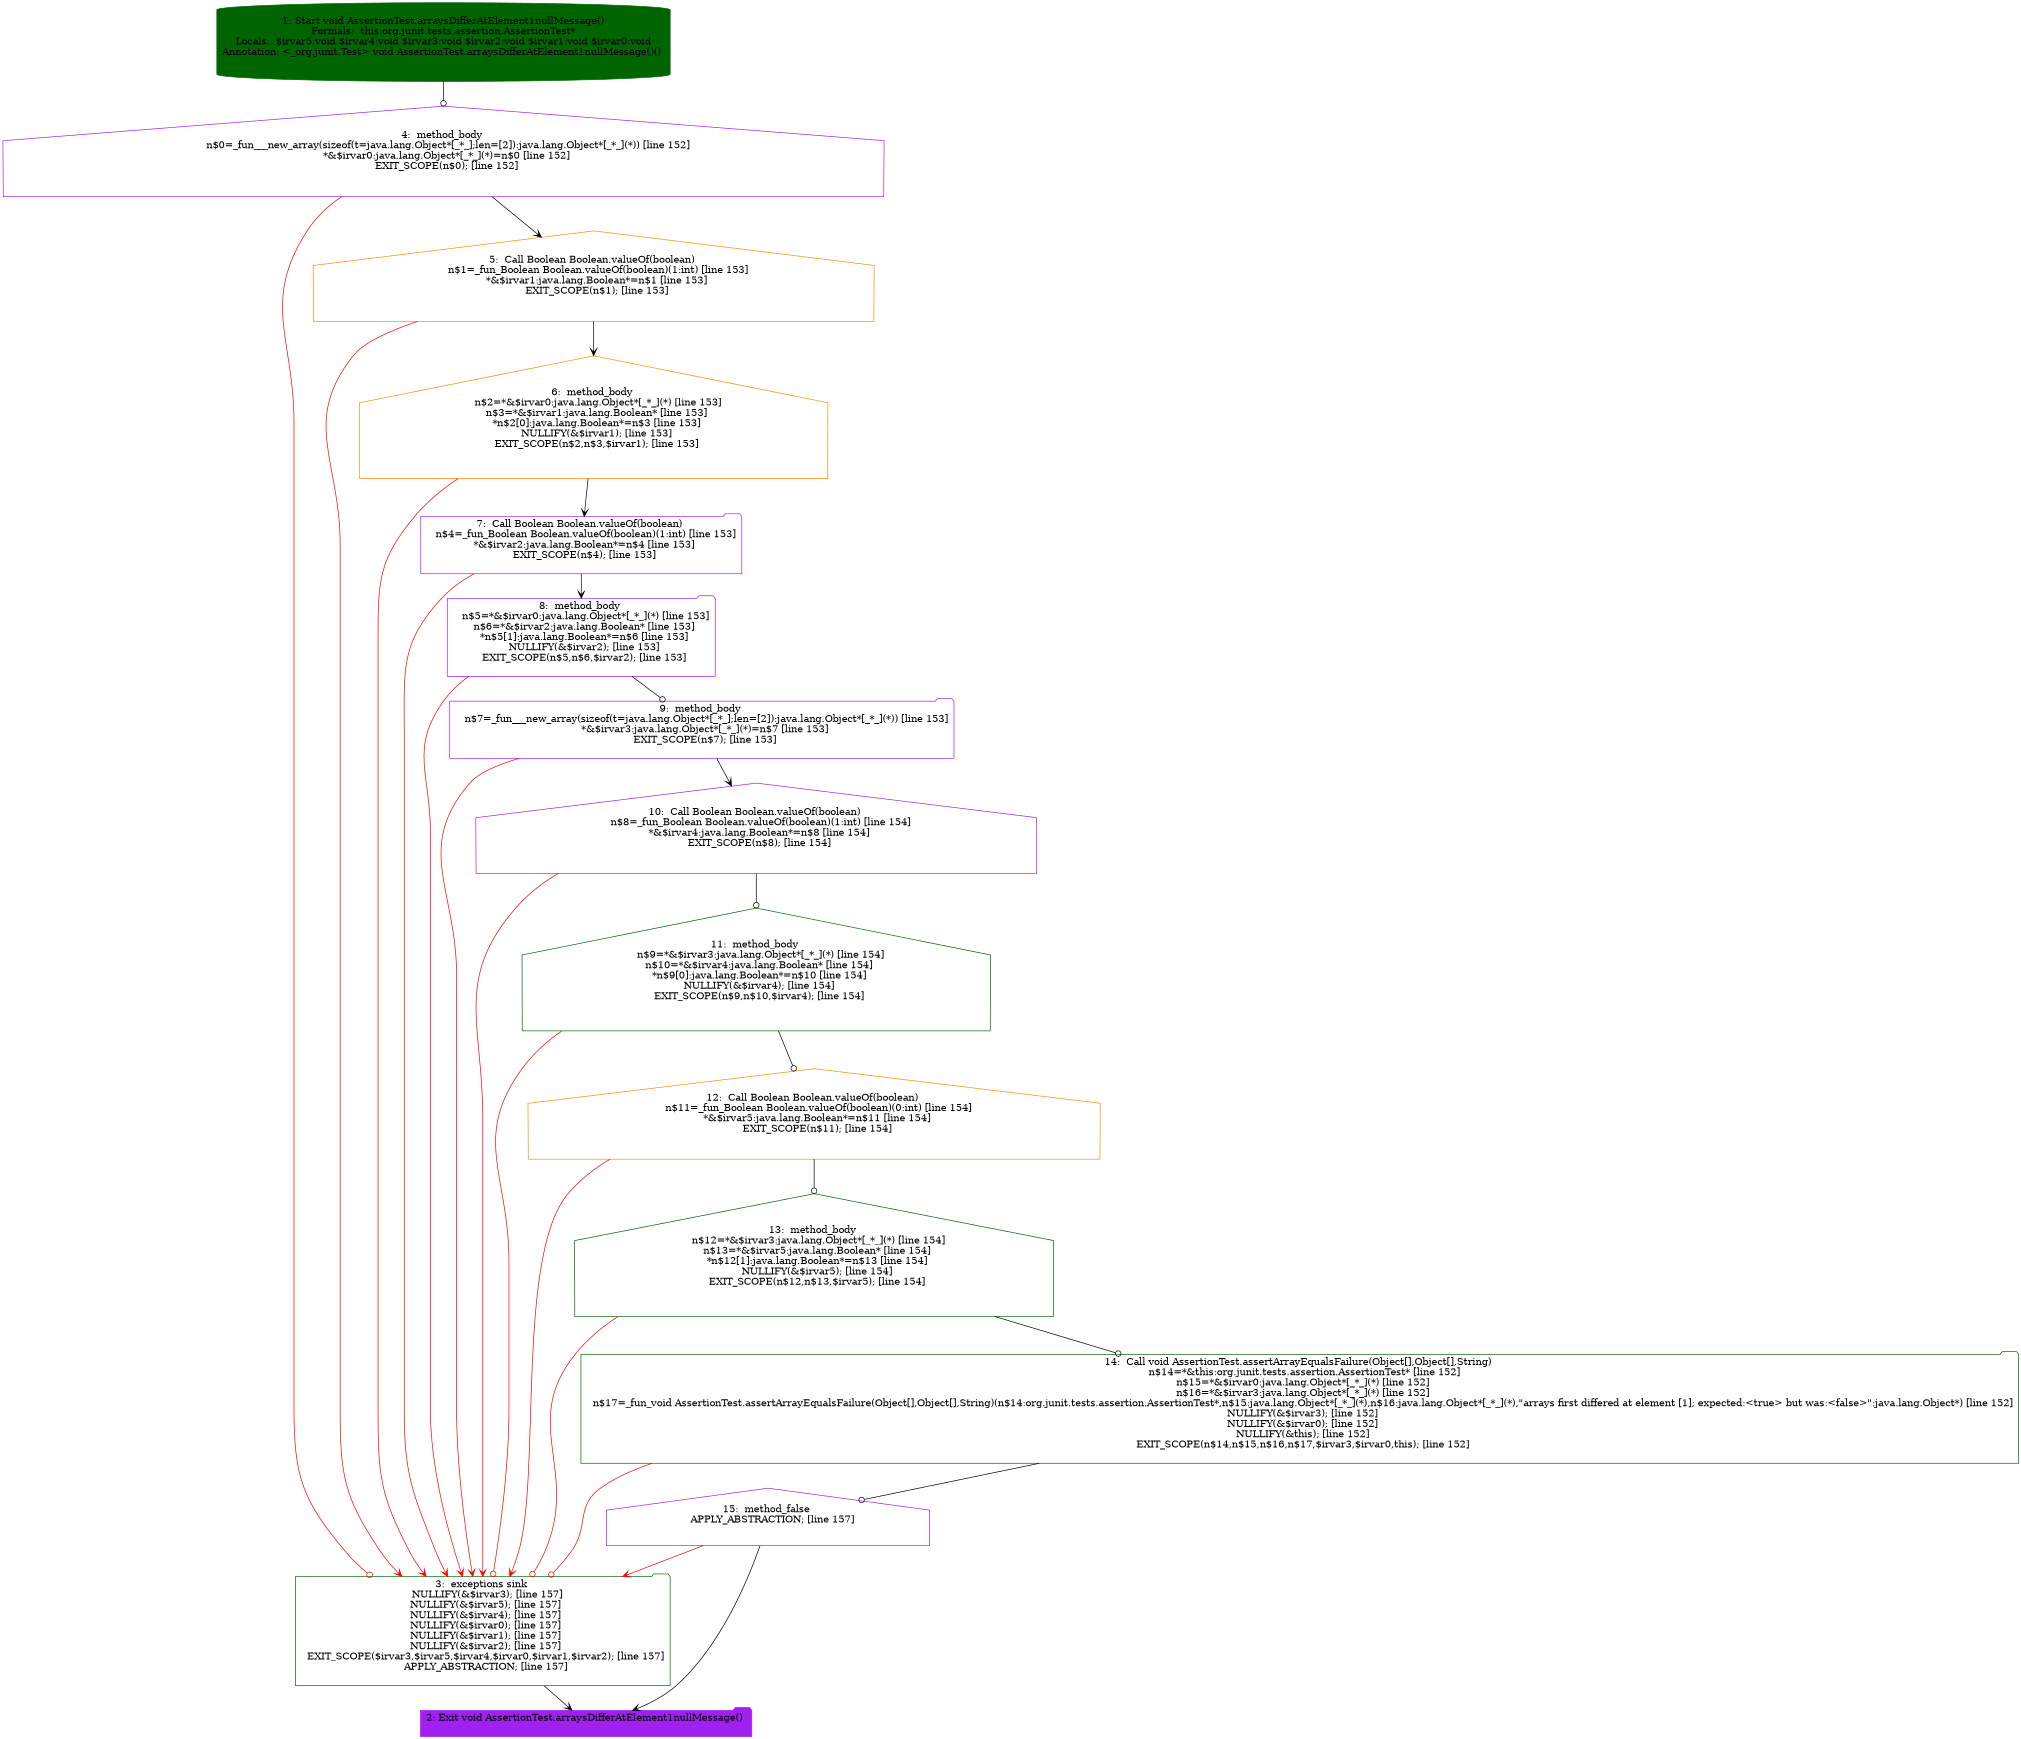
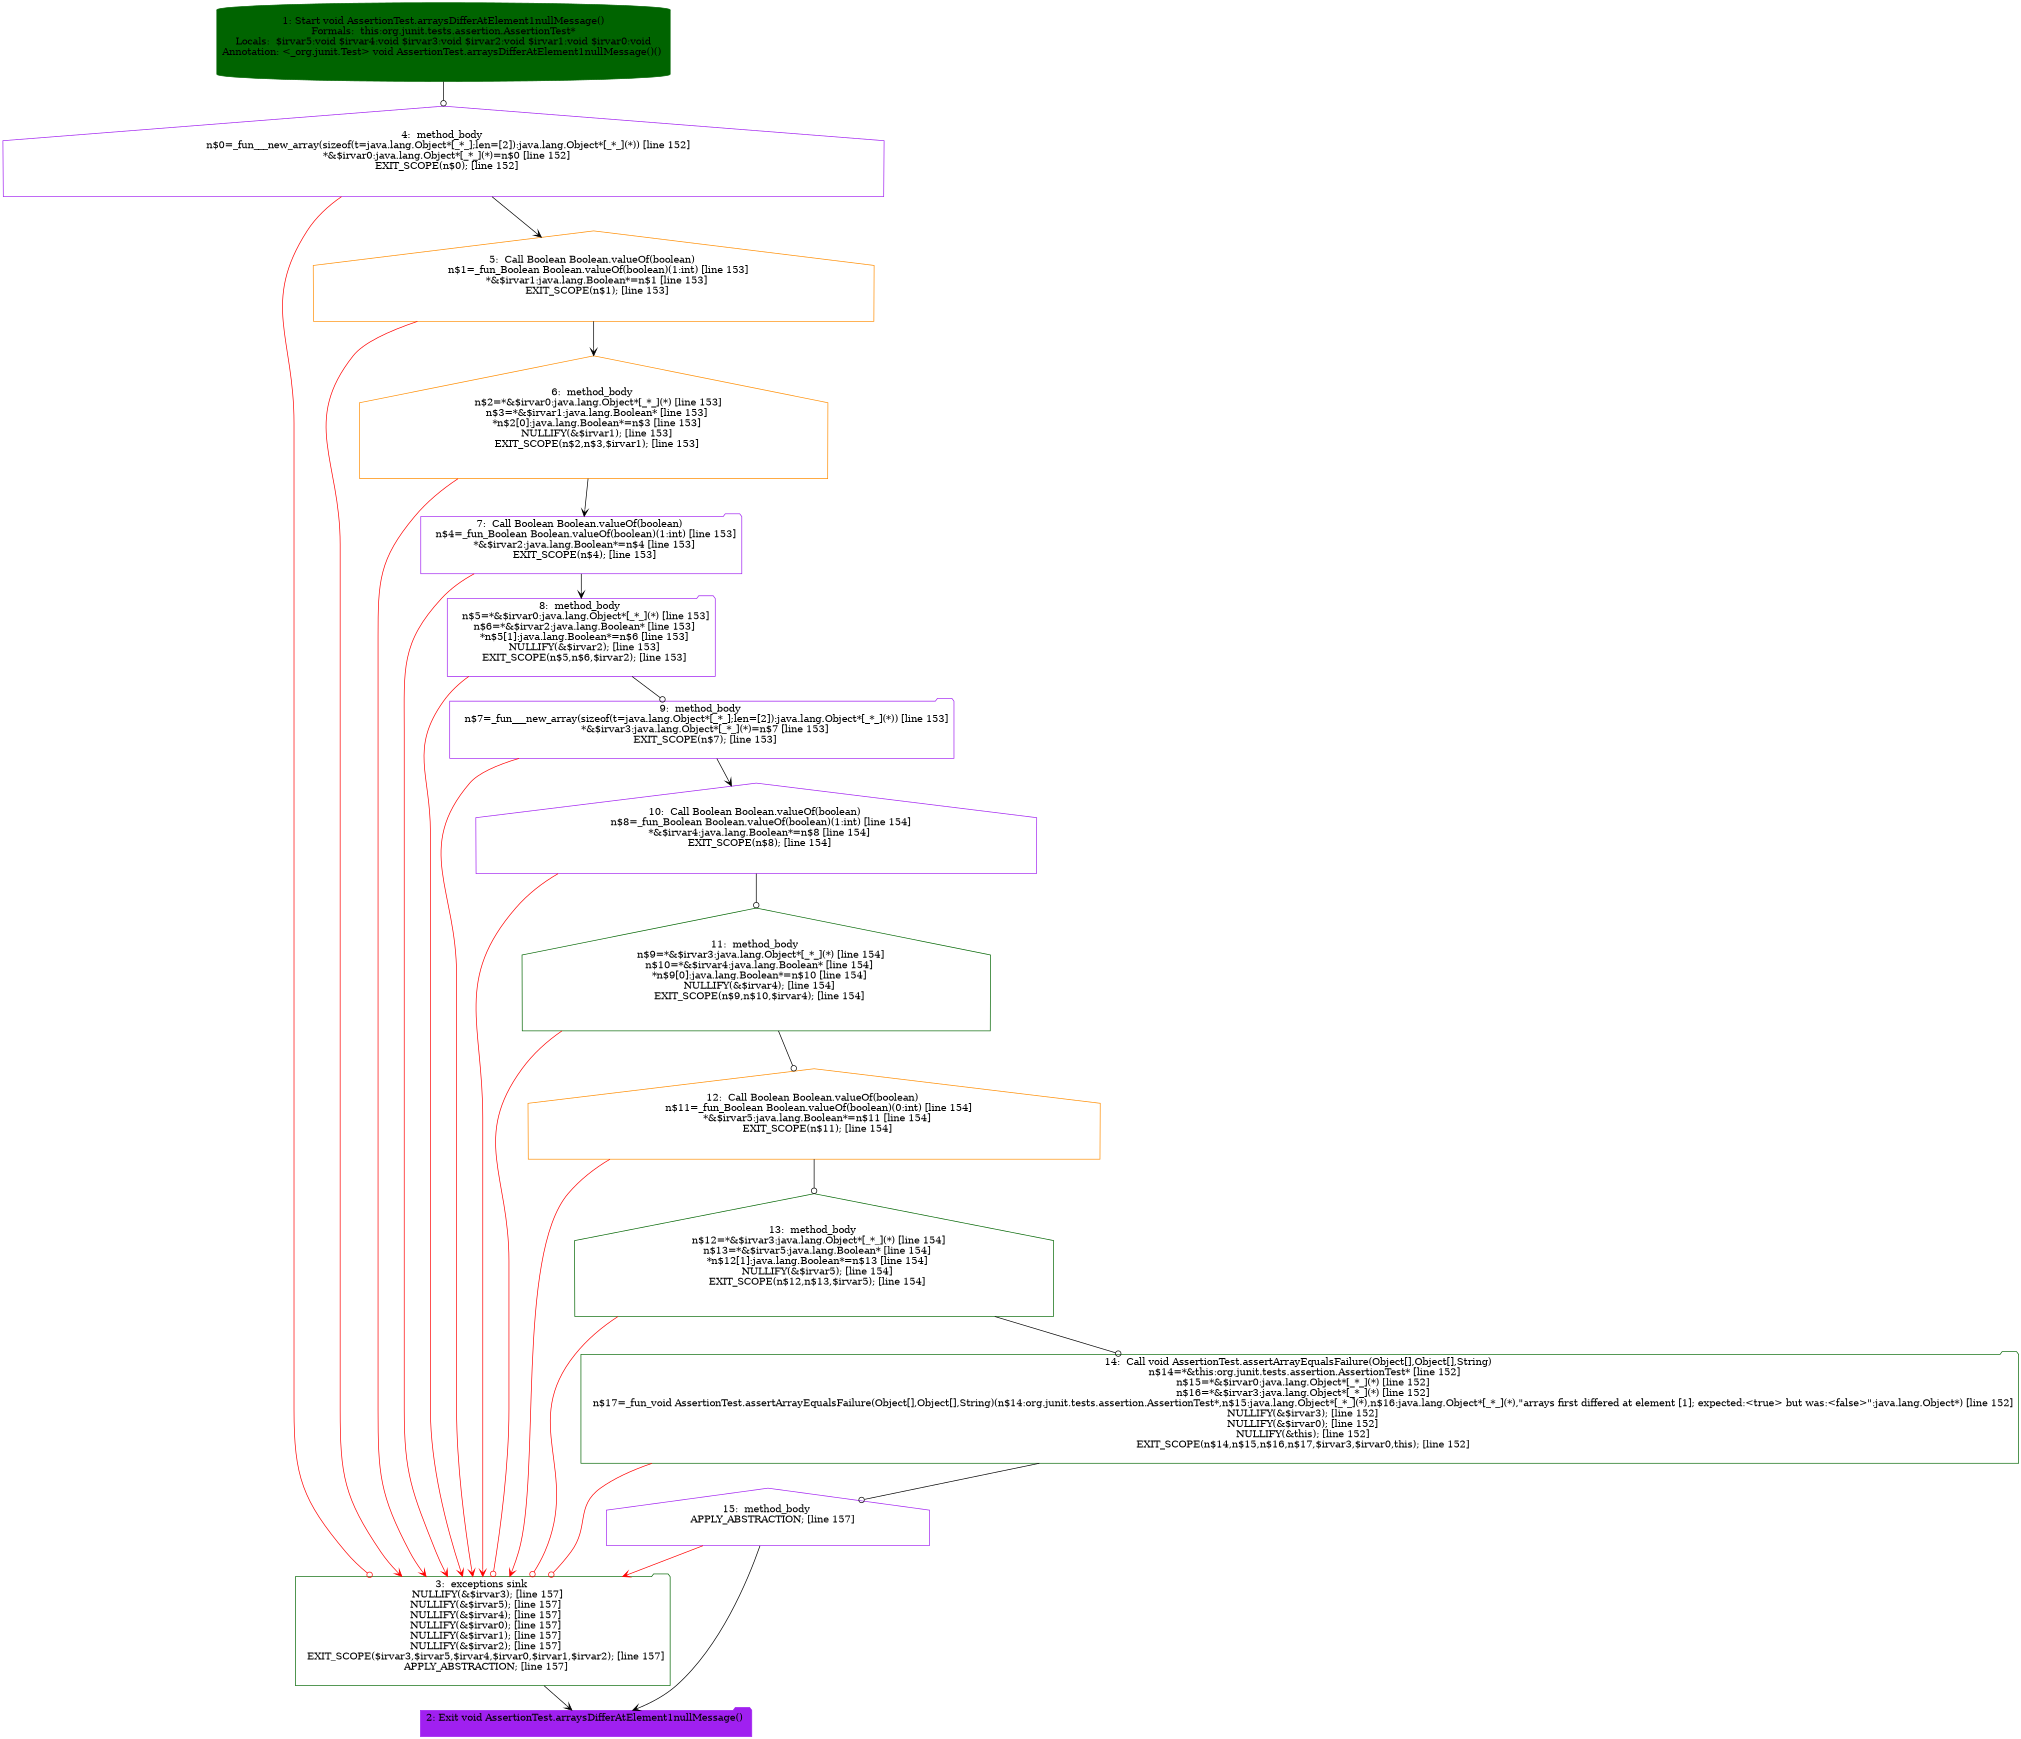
  digraph {
    node [color=purple shape=house]
    edge [arrowhead=vee]
    n1 [color=darkgreen label="1: Start void AssertionTest.arraysDifferAtElement1nullMessage()\nFormals:  this:org.junit.tests.assertion.AssertionTest*\nLocals:  $irvar5:void $irvar4:void $irvar3:void $irvar2:void $irvar1:void $irvar0:void\nAnnotation: <_org.junit.Test> void AssertionTest.arraysDifferAtElement1nullMessage()() \n  " style=filled shape=cylinder]
    n2 [label="4:  method_body \n   n$0=_fun___new_array(sizeof(t=java.lang.Object*[_*_];len=[2]):java.lang.Object*[_*_](*)) [line 152]\n  *&$irvar0:java.lang.Object*[_*_](*)=n$0 [line 152]\n  EXIT_SCOPE(n$0); [line 152]\n "]
    n3 [label="3:  exceptions sink \n   NULLIFY(&$irvar3); [line 157]\n  NULLIFY(&$irvar5); [line 157]\n  NULLIFY(&$irvar4); [line 157]\n  NULLIFY(&$irvar0); [line 157]\n  NULLIFY(&$irvar1); [line 157]\n  NULLIFY(&$irvar2); [line 157]\n  EXIT_SCOPE($irvar3,$irvar5,$irvar4,$irvar0,$irvar1,$irvar2); [line 157]\n  APPLY_ABSTRACTION; [line 157]\n " shape=folder color=darkgreen]
    n4 [label="5:  Call Boolean Boolean.valueOf(boolean) \n   n$1=_fun_Boolean Boolean.valueOf(boolean)(1:int) [line 153]\n  *&$irvar1:java.lang.Boolean*=n$1 [line 153]\n  EXIT_SCOPE(n$1); [line 153]\n " color=darkorange]
    n5 [label="2: Exit void AssertionTest.arraysDifferAtElement1nullMessage() \n  " style=filled shape=folder]
    n6 [label="6:  method_body \n   n$2=*&$irvar0:java.lang.Object*[_*_](*) [line 153]\n  n$3=*&$irvar1:java.lang.Boolean* [line 153]\n  *n$2[0]:java.lang.Boolean*=n$3 [line 153]\n  NULLIFY(&$irvar1); [line 153]\n  EXIT_SCOPE(n$2,n$3,$irvar1); [line 153]\n " color=darkorange]
    n7 [label="7:  Call Boolean Boolean.valueOf(boolean) \n   n$4=_fun_Boolean Boolean.valueOf(boolean)(1:int) [line 153]\n  *&$irvar2:java.lang.Boolean*=n$4 [line 153]\n  EXIT_SCOPE(n$4); [line 153]\n " shape=folder]
    n8 [label="8:  method_body \n   n$5=*&$irvar0:java.lang.Object*[_*_](*) [line 153]\n  n$6=*&$irvar2:java.lang.Boolean* [line 153]\n  *n$5[1]:java.lang.Boolean*=n$6 [line 153]\n  NULLIFY(&$irvar2); [line 153]\n  EXIT_SCOPE(n$5,n$6,$irvar2); [line 153]\n " shape=folder]
    n9 [label="9:  method_body \n   n$7=_fun___new_array(sizeof(t=java.lang.Object*[_*_];len=[2]):java.lang.Object*[_*_](*)) [line 153]\n  *&$irvar3:java.lang.Object*[_*_](*)=n$7 [line 153]\n  EXIT_SCOPE(n$7); [line 153]\n " shape=folder]
    n10 [label="10:  Call Boolean Boolean.valueOf(boolean) \n   n$8=_fun_Boolean Boolean.valueOf(boolean)(1:int) [line 154]\n  *&$irvar4:java.lang.Boolean*=n$8 [line 154]\n  EXIT_SCOPE(n$8); [line 154]\n "]
    n11 [label="11:  method_body \n   n$9=*&$irvar3:java.lang.Object*[_*_](*) [line 154]\n  n$10=*&$irvar4:java.lang.Boolean* [line 154]\n  *n$9[0]:java.lang.Boolean*=n$10 [line 154]\n  NULLIFY(&$irvar4); [line 154]\n  EXIT_SCOPE(n$9,n$10,$irvar4); [line 154]\n " color=darkgreen]
    n12 [label="12:  Call Boolean Boolean.valueOf(boolean) \n   n$11=_fun_Boolean Boolean.valueOf(boolean)(0:int) [line 154]\n  *&$irvar5:java.lang.Boolean*=n$11 [line 154]\n  EXIT_SCOPE(n$11); [line 154]\n " color=darkorange]
    n13 [label="13:  method_body \n   n$12=*&$irvar3:java.lang.Object*[_*_](*) [line 154]\n  n$13=*&$irvar5:java.lang.Boolean* [line 154]\n  *n$12[1]:java.lang.Boolean*=n$13 [line 154]\n  NULLIFY(&$irvar5); [line 154]\n  EXIT_SCOPE(n$12,n$13,$irvar5); [line 154]\n " color=darkgreen]
    n14 [label="14:  Call void AssertionTest.assertArrayEqualsFailure(Object[],Object[],String) \n   n$14=*&this:org.junit.tests.assertion.AssertionTest* [line 152]\n  n$15=*&$irvar0:java.lang.Object*[_*_](*) [line 152]\n  n$16=*&$irvar3:java.lang.Object*[_*_](*) [line 152]\n  n$17=_fun_void AssertionTest.assertArrayEqualsFailure(Object[],Object[],String)(n$14:org.junit.tests.assertion.AssertionTest*,n$15:java.lang.Object*[_*_](*),n$16:java.lang.Object*[_*_](*),\"arrays first differed at element [1]; expected:<true> but was:<false>\":java.lang.Object*) [line 152]\n  NULLIFY(&$irvar3); [line 152]\n  NULLIFY(&$irvar0); [line 152]\n  NULLIFY(&this); [line 152]\n  EXIT_SCOPE(n$14,n$15,n$16,n$17,$irvar3,$irvar0,this); [line 152]\n " shape=folder color=darkgreen]
-   n15 [label="15:  method_false \n   APPLY_ABSTRACTION; [line 157]\n "]
+   n15 [label="15:  method_body \n   APPLY_ABSTRACTION; [line 157]\n "]
    n1 -> n2 [arrowhead=odot]
    n2 -> n3 [color=red arrowhead=odot]
    n2 -> n4
    n3 -> n5
    n4 -> n3 [color=red]
    n4 -> n6
    n6 -> n3 [color=red]
    n6 -> n7
    n7 -> n3 [color=red]
    n7 -> n8
    n8 -> n3 [color=red]
    n8 -> n9 [arrowhead=odot]
    n9 -> n3 [color=red]
    n9 -> n10
    n10 -> n3 [color=red]
    n10 -> n11 [arrowhead=odot]
    n11 -> n3 [color=red arrowhead=odot]
    n11 -> n12 [arrowhead=odot]
    n12 -> n3 [color=red]
    n12 -> n13 [arrowhead=odot]
    n13 -> n3 [color=red arrowhead=odot]
    n13 -> n14 [arrowhead=odot]
    n14 -> n3 [color=red arrowhead=odot]
    n14 -> n15 [arrowhead=odot]
    n15 -> n3 [color=red]
    n15 -> n5
  }
